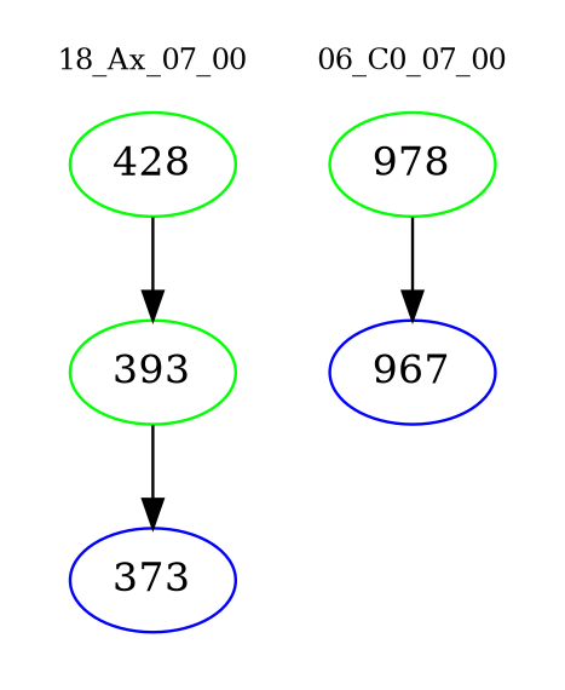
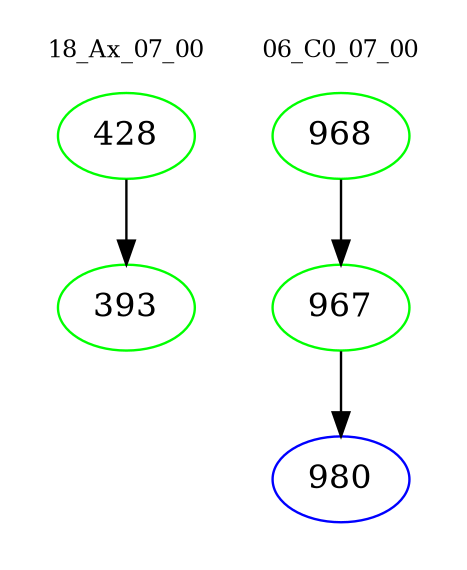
  digraph {
    node [color=green]
    edge [color=black]
    n1 [label=393]
-   n2 [color=blue label=373]
    n3 [label=428]
-   n4 [color=blue label=967]
-   n6 [label=978]
+   n4 [label=967]
+   n5 [color=blue label=980]
+   n6 [label=968]
    subgraph cluster_1 {
      color=white
      fontsize=10
      label="18_Ax_07_00"
      n1
-     n2
      n3
    }
    subgraph cluster_2 {
      color=white
      fontsize=10
      label="06_C0_07_00"
      n4
+     n5
      n6
    }
-   n1 -> n2
    n3 -> n1
+   n4 -> n5
    n6 -> n4
  }
